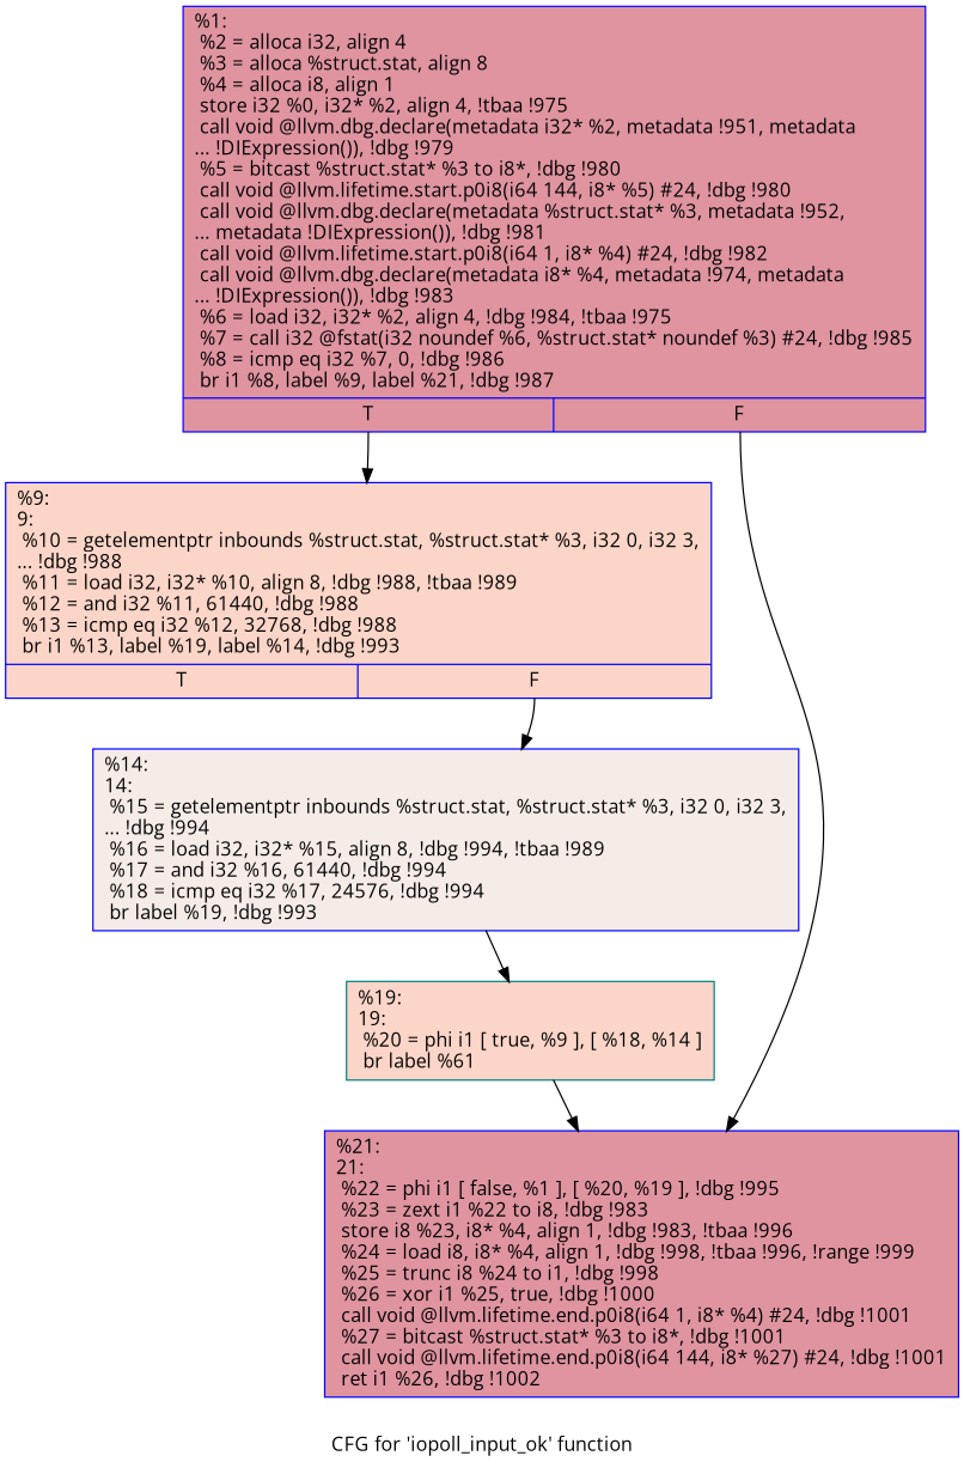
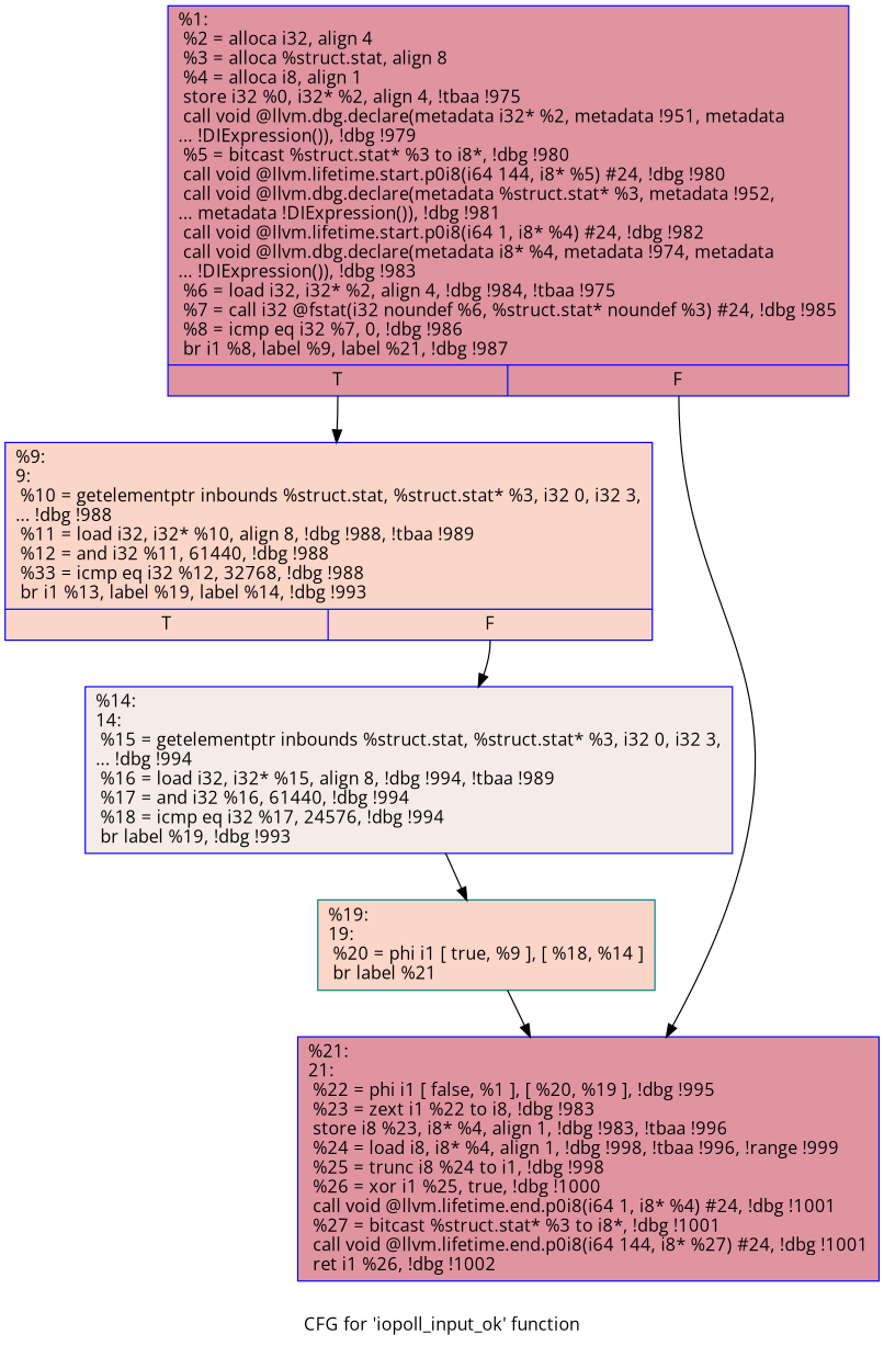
  digraph {
    fontname="Open Sans"
    label="CFG for 'iopoll_input_ok' function"
    node [color=blue fillcolor="#b70d2870" fontname="Open Sans" shape=record style=filled]
    edge [fontname="Open Sans"]
    n1 [label="{%1:\l  %2 = alloca i32, align 4\l  %3 = alloca %struct.stat, align 8\l  %4 = alloca i8, align 1\l  store i32 %0, i32* %2, align 4, !tbaa !975\l  call void @llvm.dbg.declare(metadata i32* %2, metadata !951, metadata\l... !DIExpression()), !dbg !979\l  %5 = bitcast %struct.stat* %3 to i8*, !dbg !980\l  call void @llvm.lifetime.start.p0i8(i64 144, i8* %5) #24, !dbg !980\l  call void @llvm.dbg.declare(metadata %struct.stat* %3, metadata !952,\l... metadata !DIExpression()), !dbg !981\l  call void @llvm.lifetime.start.p0i8(i64 1, i8* %4) #24, !dbg !982\l  call void @llvm.dbg.declare(metadata i8* %4, metadata !974, metadata\l... !DIExpression()), !dbg !983\l  %6 = load i32, i32* %2, align 4, !dbg !984, !tbaa !975\l  %7 = call i32 @fstat(i32 noundef %6, %struct.stat* noundef %3) #24, !dbg !985\l  %8 = icmp eq i32 %7, 0, !dbg !986\l  br i1 %8, label %9, label %21, !dbg !987\l|{<s0>T|<s1>F}}"]
-   n2 [fillcolor="#f5a08170" label="{%9:\l9:                                                \l  %10 = getelementptr inbounds %struct.stat, %struct.stat* %3, i32 0, i32 3,\l... !dbg !988\l  %11 = load i32, i32* %10, align 8, !dbg !988, !tbaa !989\l  %12 = and i32 %11, 61440, !dbg !988\l  %13 = icmp eq i32 %12, 32768, !dbg !988\l  br i1 %13, label %19, label %14, !dbg !993\l|{<s0>T|<s1>F}}"]
+   n2 [fillcolor="#f5a08170" label="{%9:\l9:                                                \l  %10 = getelementptr inbounds %struct.stat, %struct.stat* %3, i32 0, i32 3,\l... !dbg !988\l  %11 = load i32, i32* %10, align 8, !dbg !988, !tbaa !989\l  %12 = and i32 %11, 61440, !dbg !988\l  %33 = icmp eq i32 %12, 32768, !dbg !988\l  br i1 %13, label %19, label %14, !dbg !993\l|{<s0>T|<s1>F}}"]
    n3 [label="{%21:\l21:                                               \l  %22 = phi i1 [ false, %1 ], [ %20, %19 ], !dbg !995\l  %23 = zext i1 %22 to i8, !dbg !983\l  store i8 %23, i8* %4, align 1, !dbg !983, !tbaa !996\l  %24 = load i8, i8* %4, align 1, !dbg !998, !tbaa !996, !range !999\l  %25 = trunc i8 %24 to i1, !dbg !998\l  %26 = xor i1 %25, true, !dbg !1000\l  call void @llvm.lifetime.end.p0i8(i64 1, i8* %4) #24, !dbg !1001\l  %27 = bitcast %struct.stat* %3 to i8*, !dbg !1001\l  call void @llvm.lifetime.end.p0i8(i64 144, i8* %27) #24, !dbg !1001\l  ret i1 %26, !dbg !1002\l}"]
    n4 [fillcolor="#ead5c970" label="{%14:\l14:                                               \l  %15 = getelementptr inbounds %struct.stat, %struct.stat* %3, i32 0, i32 3,\l... !dbg !994\l  %16 = load i32, i32* %15, align 8, !dbg !994, !tbaa !989\l  %17 = and i32 %16, 61440, !dbg !994\l  %18 = icmp eq i32 %17, 24576, !dbg !994\l  br label %19, !dbg !993\l}"]
-   n5 [color=teal fillcolor="#f5a08170" label="{%19:\l19:                                               \l  %20 = phi i1 [ true, %9 ], [ %18, %14 ]\l  br label %61\l}"]
+   n5 [color=teal fillcolor="#f5a08170" label="{%19:\l19:                                               \l  %20 = phi i1 [ true, %9 ], [ %18, %14 ]\l  br label %21\l}"]
    n1 -> n2 [tailport=s0]
    n1 -> n3 [tailport=s1]
    n2 -> n4 [tailport=s1]
    n4 -> n5
    n5 -> n3
  }
